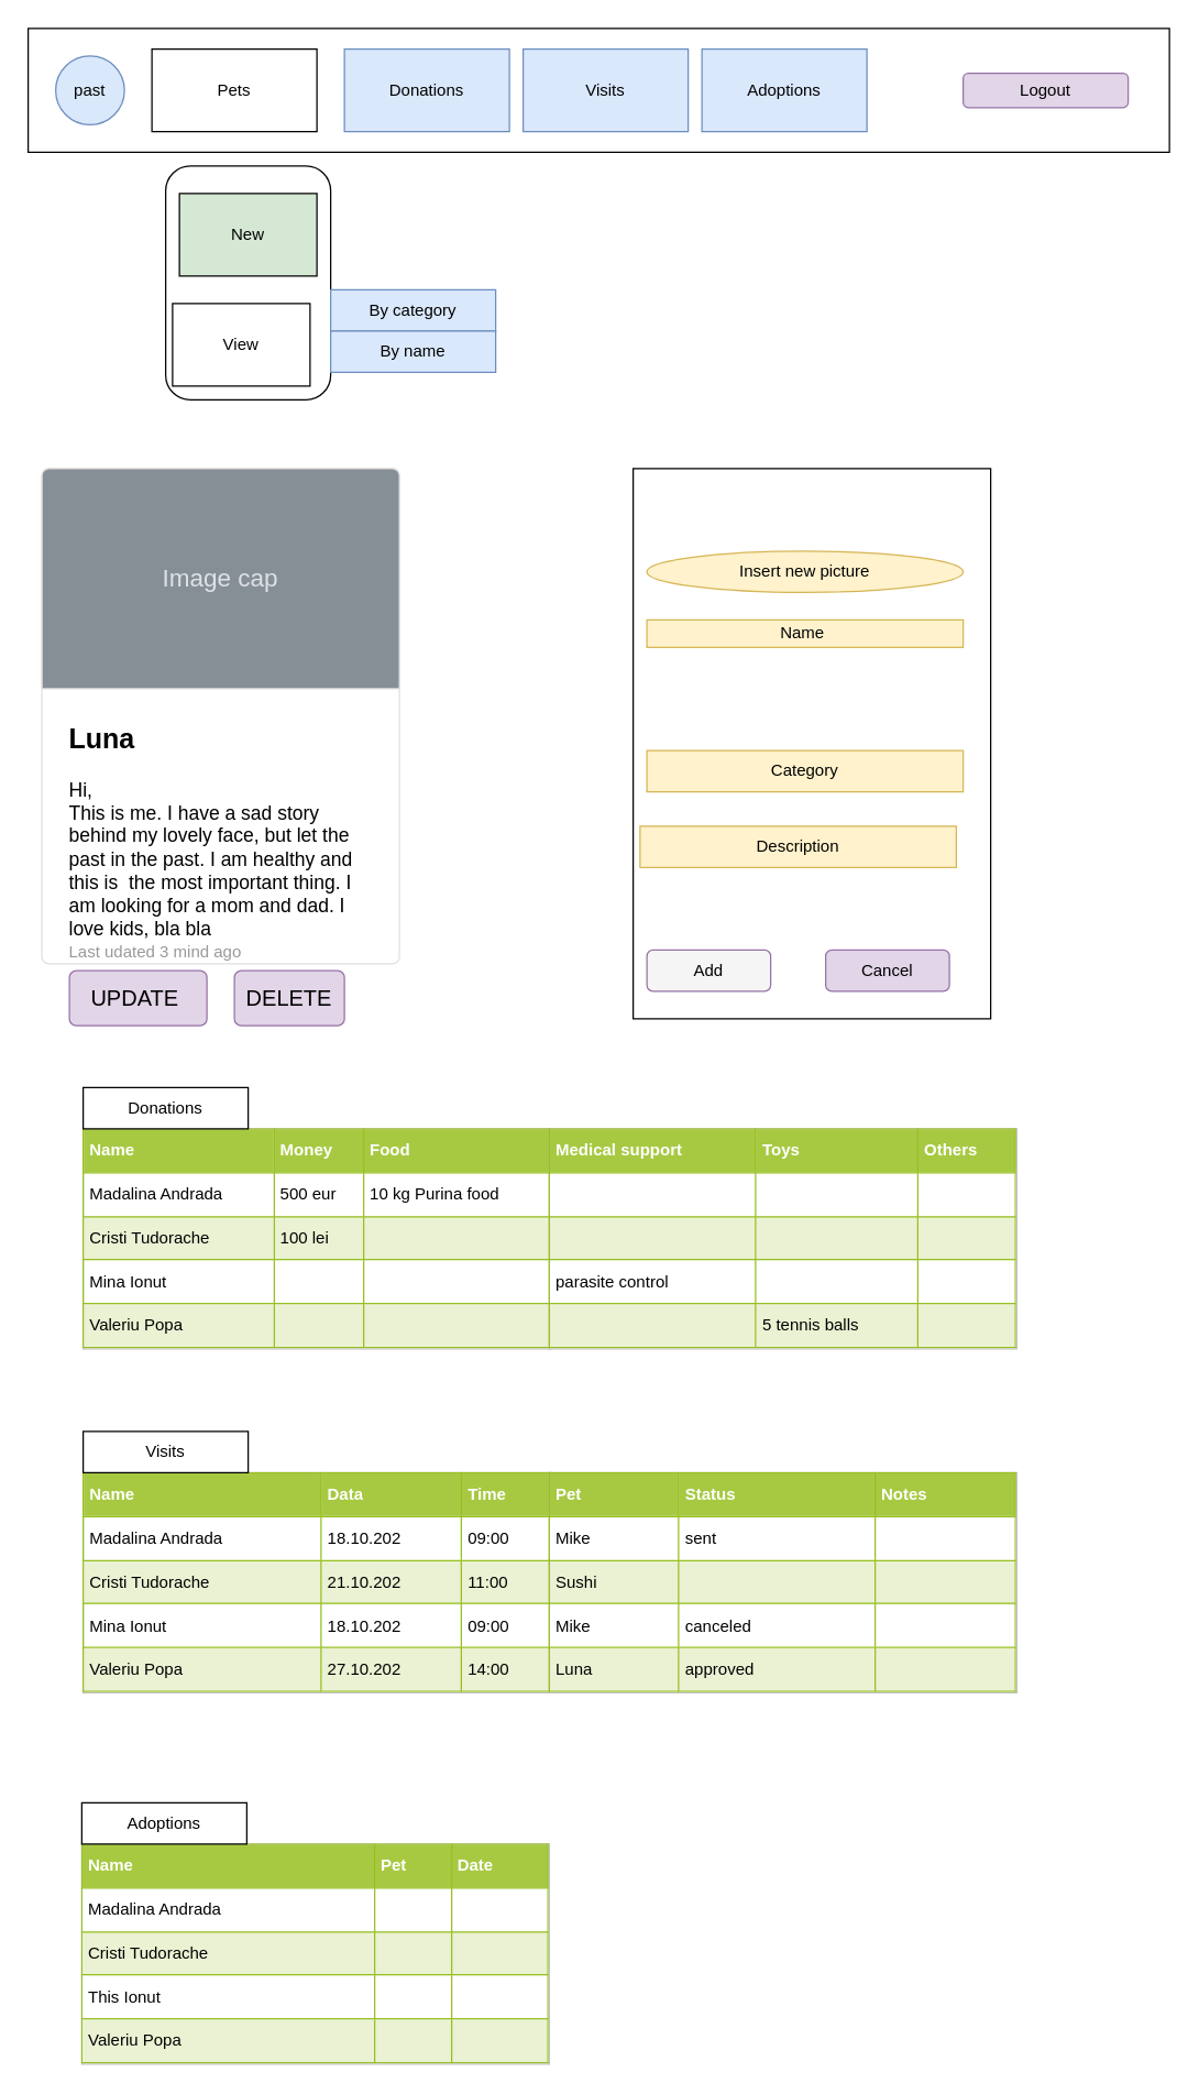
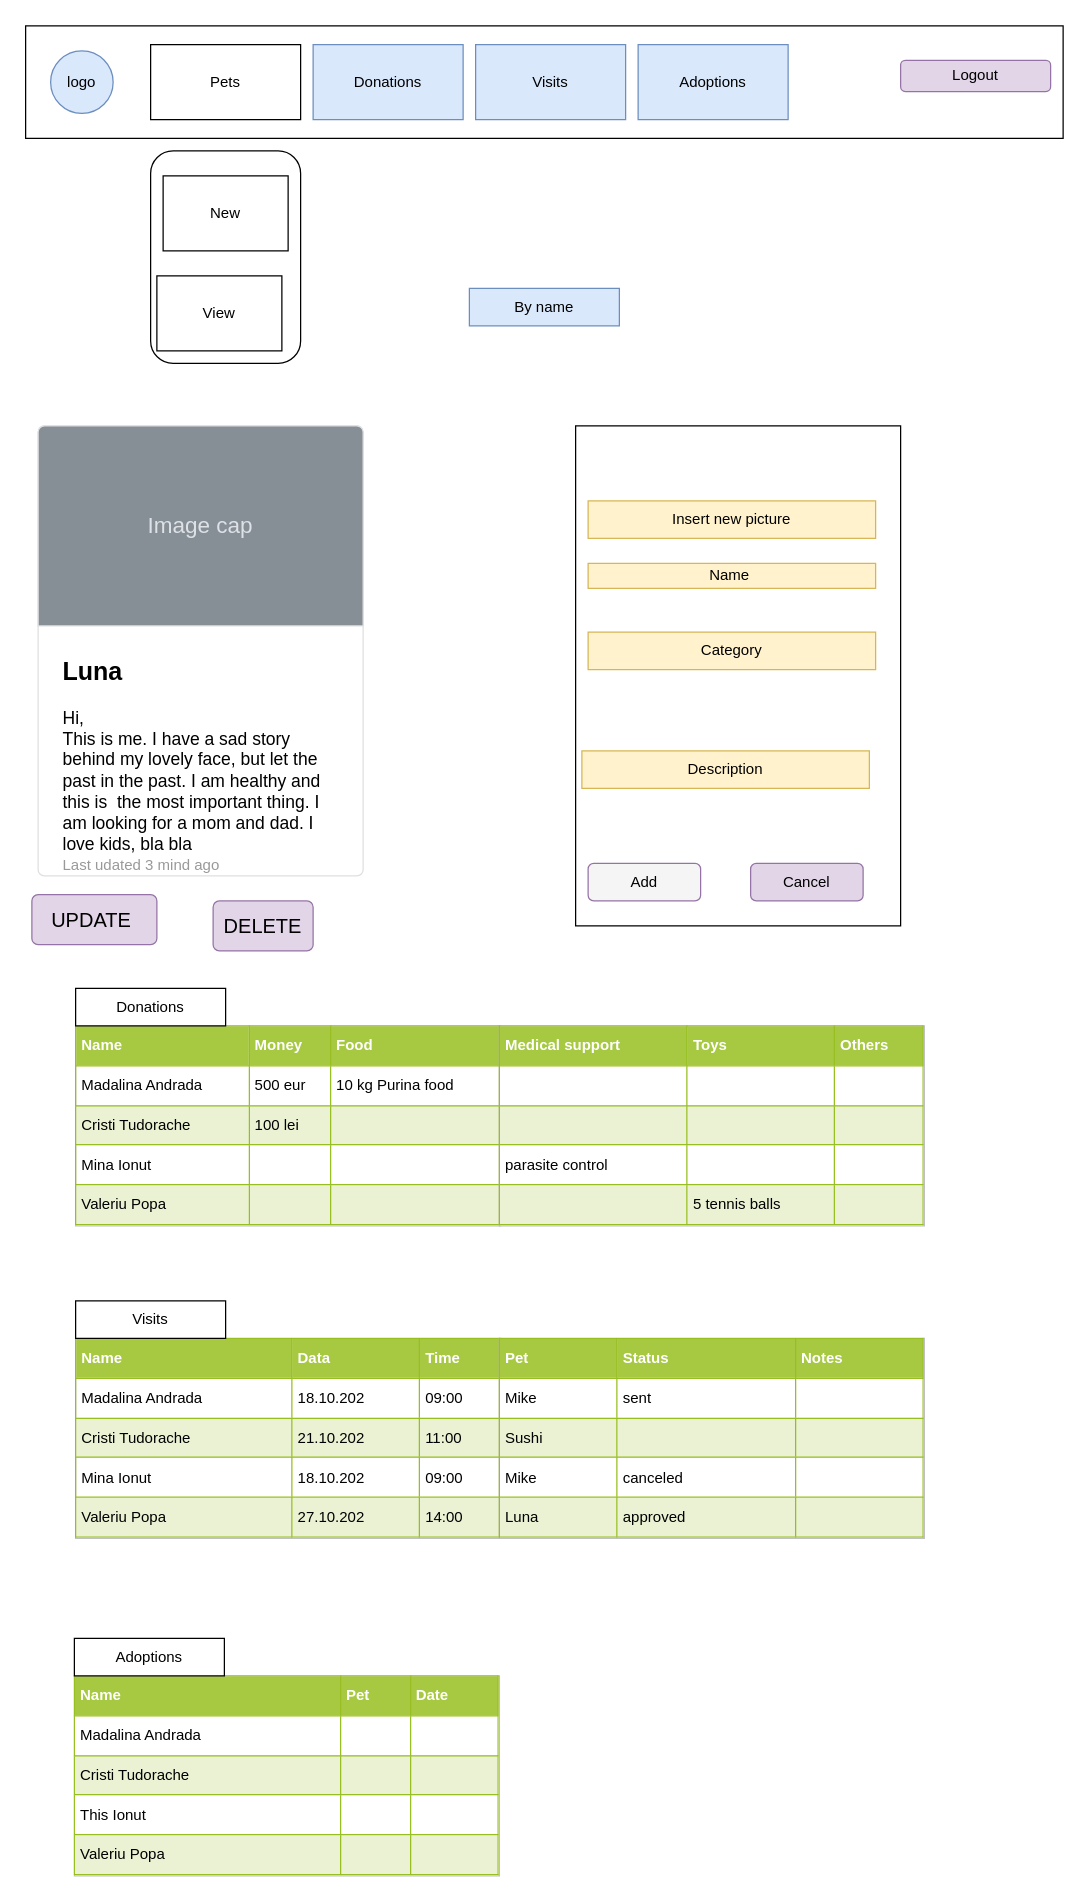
  <mxCell id="0" />
  <mxCell id="1" parent="0" />
  <mxCell id="2" value="" style="rounded=0;whiteSpace=wrap;html=1;" vertex="1" parent="1"><mxGeometry x="20" y="20" width="830" height="90" as="geometry" /></mxCell>
- <mxCell id="3" value="Pets" style="rounded=0;whiteSpace=wrap;html=1;" vertex="1" parent="1"><mxGeometry x="110" y="35" width="120" height="60" as="geometry" /></mxCell>
- <mxCell id="4" value="past" style="ellipse;whiteSpace=wrap;html=1;aspect=fixed;fillColor=#dae8fc;strokeColor=#6c8ebf;" vertex="1" parent="1"><mxGeometry x="40" y="40" width="50" height="50" as="geometry" /></mxCell>
+ <mxCell id="3" value="Pets" style="rounded=0;whiteSpace=wrap;html=1;" vertex="1" parent="1"><mxGeometry x="120" y="35" width="120" height="60" as="geometry" /></mxCell>
+ <mxCell id="4" value="logo" style="ellipse;whiteSpace=wrap;html=1;aspect=fixed;fillColor=#dae8fc;strokeColor=#6c8ebf;" vertex="1" parent="1"><mxGeometry x="40" y="40" width="50" height="50" as="geometry" /></mxCell>
  <mxCell id="5" value="Donations" style="rounded=0;whiteSpace=wrap;html=1;fillColor=#dae8fc;strokeColor=#6c8ebf;" vertex="1" parent="1"><mxGeometry x="250" y="35" width="120" height="60" as="geometry" /></mxCell>
  <mxCell id="6" value="Visits" style="rounded=0;whiteSpace=wrap;html=1;fillColor=#dae8fc;strokeColor=#6c8ebf;" vertex="1" parent="1"><mxGeometry x="380" y="35" width="120" height="60" as="geometry" /></mxCell>
  <mxCell id="7" value="Adoptions" style="rounded=0;whiteSpace=wrap;html=1;fillColor=#dae8fc;strokeColor=#6c8ebf;" vertex="1" parent="1"><mxGeometry x="510" y="35" width="120" height="60" as="geometry" /></mxCell>
- <mxCell id="8" value="Logout" style="rounded=1;whiteSpace=wrap;html=1;fillColor=#e1d5e7;strokeColor=#9673a6;" vertex="1" parent="1"><mxGeometry x="700" y="52.5" width="120" height="25" as="geometry" /></mxCell>
+ <mxCell id="8" value="Logout" style="rounded=1;whiteSpace=wrap;html=1;fillColor=#e1d5e7;strokeColor=#9673a6;" vertex="1" parent="1"><mxGeometry x="720" y="47.5" width="120" height="25" as="geometry" /></mxCell>
  <mxCell id="9" value="" style="rounded=1;whiteSpace=wrap;html=1;" vertex="1" parent="1"><mxGeometry x="120" y="120" width="120" height="170" as="geometry" /></mxCell>
- <mxCell id="10" value="New" style="rounded=0;whiteSpace=wrap;html=1;fillColor=#d5e8d4;" vertex="1" parent="1"><mxGeometry x="130" y="140" width="100" height="60" as="geometry" /></mxCell>
+ <mxCell id="10" value="New" style="rounded=0;whiteSpace=wrap;html=1;" vertex="1" parent="1"><mxGeometry x="130" y="140" width="100" height="60" as="geometry" /></mxCell>
  <mxCell id="11" value="View" style="rounded=0;whiteSpace=wrap;html=1;" vertex="1" parent="1"><mxGeometry x="125" y="220" width="100" height="60" as="geometry" /></mxCell>
- <mxCell id="12" value="By category" style="rounded=0;whiteSpace=wrap;html=1;fillColor=#dae8fc;strokeColor=#6c8ebf;" vertex="1" parent="1"><mxGeometry x="240" y="210" width="120" height="30" as="geometry" /></mxCell>
- <mxCell id="13" value="By name" style="rounded=0;whiteSpace=wrap;html=1;fillColor=#dae8fc;strokeColor=#6c8ebf;" vertex="1" parent="1"><mxGeometry x="240" y="240" width="120" height="30" as="geometry" /></mxCell>
+ <mxCell id="13" value="By name" style="rounded=0;whiteSpace=wrap;html=1;fillColor=#dae8fc;strokeColor=#6c8ebf;" vertex="1" parent="1"><mxGeometry x="375" y="230" width="120" height="30" as="geometry" /></mxCell>
  <mxCell id="14" value="&lt;span style=&quot;font-size: 20px&quot;&gt;&lt;b&gt;Luna&lt;/b&gt;&lt;/span&gt;&lt;br&gt;&lt;br&gt;Hi,&lt;br&gt;This is me. I have a sad story behind my lovely face, but let the past in the past. I am healthy and this is&amp;nbsp; the most important thing. I am looking for a mom and dad. I love kids, bla bla&lt;br&gt;&lt;font color=&quot;#999999&quot; style=&quot;font-size: 12px&quot;&gt;Last udated 3 mind ago&lt;/font&gt;" style="html=1;shadow=0;dashed=0;shape=mxgraph.bootstrap.rrect;rSize=5;strokeColor=#DFDFDF;html=1;whiteSpace=wrap;fillColor=#ffffff;fontColor=#000000;verticalAlign=top;align=left;spacing=20;spacingBottom=0;fontSize=14;spacingTop=160;" vertex="1" parent="1"><mxGeometry x="30" y="340" width="260" height="360" as="geometry" /></mxCell>
  <mxCell id="15" value="Image cap" style="html=1;shadow=0;dashed=0;shape=mxgraph.bootstrap.topButton;rSize=5;perimeter=none;whiteSpace=wrap;fillColor=#868E96;strokeColor=#DFDFDF;fontColor=#DEE2E6;resizeWidth=1;fontSize=18;" vertex="1" parent="14"><mxGeometry width="260" height="160" relative="1" as="geometry" /></mxCell>
- <mxCell id="16" value="UPDATE&amp;nbsp;" style="html=1;shadow=0;dashed=0;shape=mxgraph.bootstrap.rrect;rSize=5;strokeColor=#9673a6;strokeWidth=1;fillColor=#e1d5e7;whiteSpace=wrap;align=center;verticalAlign=middle;spacingLeft=0;fontStyle=0;fontSize=16;spacing=5;" vertex="1" parent="1"><mxGeometry x="50" y="705" width="100" height="40" as="geometry" /></mxCell>
- <mxCell id="17" value="DELETE" style="html=1;shadow=0;dashed=0;shape=mxgraph.bootstrap.rrect;rSize=5;strokeColor=#9673a6;strokeWidth=1;fillColor=#e1d5e7;whiteSpace=wrap;align=center;verticalAlign=middle;spacingLeft=0;fontStyle=0;fontSize=16;spacing=5;" vertex="1" parent="1"><mxGeometry x="170" y="705" width="80" height="40" as="geometry" /></mxCell>
+ <mxCell id="16" value="UPDATE&amp;nbsp;" style="html=1;shadow=0;dashed=0;shape=mxgraph.bootstrap.rrect;rSize=5;strokeColor=#9673a6;strokeWidth=1;fillColor=#e1d5e7;whiteSpace=wrap;align=center;verticalAlign=middle;spacingLeft=0;fontStyle=0;fontSize=16;spacing=5;" vertex="1" parent="1"><mxGeometry x="25" y="715" width="100" height="40" as="geometry" /></mxCell>
+ <mxCell id="17" value="DELETE" style="html=1;shadow=0;dashed=0;shape=mxgraph.bootstrap.rrect;rSize=5;strokeColor=#9673a6;strokeWidth=1;fillColor=#e1d5e7;whiteSpace=wrap;align=center;verticalAlign=middle;spacingLeft=0;fontStyle=0;fontSize=16;spacing=5;" vertex="1" parent="1"><mxGeometry x="170" y="720" width="80" height="40" as="geometry" /></mxCell>
  <mxCell id="18" value="" style="rounded=0;whiteSpace=wrap;html=1;" vertex="1" parent="1"><mxGeometry x="460" y="340" width="260" height="400" as="geometry" /></mxCell>
- <mxCell id="19" value="Insert new picture" style="ellipse;whiteSpace=wrap;html=1;fillColor=#fff2cc;strokeColor=#d6b656;" vertex="1" parent="1"><mxGeometry x="470" y="400" width="230" height="30" as="geometry" /></mxCell>
+ <mxCell id="19" value="Insert new picture" style="rounded=0;whiteSpace=wrap;html=1;fillColor=#fff2cc;strokeColor=#d6b656;" vertex="1" parent="1"><mxGeometry x="470" y="400" width="230" height="30" as="geometry" /></mxCell>
  <mxCell id="20" value="Description" style="rounded=0;whiteSpace=wrap;html=1;fillColor=#fff2cc;strokeColor=#d6b656;" vertex="1" parent="1"><mxGeometry x="465" y="600" width="230" height="30" as="geometry" /></mxCell>
- <mxCell id="21" value="Category" style="rounded=0;whiteSpace=wrap;html=1;fillColor=#fff2cc;strokeColor=#d6b656;" vertex="1" parent="1"><mxGeometry x="470" y="545" width="230" height="30" as="geometry" /></mxCell>
+ <mxCell id="21" value="Category" style="rounded=0;whiteSpace=wrap;html=1;fillColor=#fff2cc;strokeColor=#d6b656;" vertex="1" parent="1"><mxGeometry x="470" y="505" width="230" height="30" as="geometry" /></mxCell>
  <mxCell id="22" value="Name&amp;nbsp;" style="rounded=0;whiteSpace=wrap;html=1;fillColor=#fff2cc;strokeColor=#d6b656;" vertex="1" parent="1"><mxGeometry x="470" y="450" width="230" height="20" as="geometry" /></mxCell>
  <mxCell id="23" value="Add" style="rounded=1;whiteSpace=wrap;html=1;fillColor=#f5f5f5;strokeColor=#9673a6;" vertex="1" parent="1"><mxGeometry x="470" y="690" width="90" height="30" as="geometry" /></mxCell>
  <mxCell id="24" value="Cancel" style="rounded=1;whiteSpace=wrap;html=1;fillColor=#e1d5e7;strokeColor=#9673a6;" vertex="1" parent="1"><mxGeometry x="600" y="690" width="90" height="30" as="geometry" /></mxCell>
  <mxCell id="25" value="&lt;table border=&quot;1&quot; width=&quot;100%&quot; cellpadding=&quot;4&quot; style=&quot;width: 100% ; height: 100% ; border-collapse: collapse&quot;&gt;&lt;tbody&gt;&lt;tr style=&quot;background-color: #a7c942 ; color: #ffffff ; border: 1px solid #98bf21&quot;&gt;&lt;th align=&quot;left&quot;&gt;Name&lt;/th&gt;&lt;th align=&quot;left&quot;&gt;Data&lt;/th&gt;&lt;th align=&quot;left&quot;&gt;Time&lt;/th&gt;&lt;/tr&gt;&lt;tr style=&quot;border: 1px solid #98bf21&quot;&gt;&lt;td&gt;Madalina Andrada&lt;/td&gt;&lt;td&gt;18.10.202&lt;/td&gt;&lt;td&gt;09:00&lt;/td&gt;&lt;/tr&gt;&lt;tr style=&quot;background-color: #eaf2d3 ; border: 1px solid #98bf21&quot;&gt;&lt;td&gt;Cristi Tudorache&lt;/td&gt;&lt;td&gt;21.10.202&lt;/td&gt;&lt;td&gt;11:00&lt;/td&gt;&lt;/tr&gt;&lt;tr style=&quot;border: 1px solid #98bf21&quot;&gt;&lt;td&gt;Mina Ionut&lt;/td&gt;&lt;td&gt;18.10.202&lt;/td&gt;&lt;td&gt;09:00&lt;/td&gt;&lt;/tr&gt;&lt;tr style=&quot;background-color: #eaf2d3 ; border: 1px solid #98bf21&quot;&gt;&lt;td&gt;Valeriu Popa&lt;/td&gt;&lt;td&gt;27.10.202&lt;/td&gt;&lt;td&gt;14:00&lt;/td&gt;&lt;/tr&gt;&lt;/tbody&gt;&lt;/table&gt;" style="text;html=1;strokeColor=#c0c0c0;fillColor=#ffffff;overflow=fill;rounded=0;" vertex="1" parent="1"><mxGeometry x="60" y="1070" width="340" height="160" as="geometry" /></mxCell>
  <mxCell id="26" value="&lt;table border=&quot;1&quot; width=&quot;100%&quot; cellpadding=&quot;4&quot; style=&quot;width: 100% ; height: 100% ; border-collapse: collapse&quot;&gt;&lt;tbody&gt;&lt;tr style=&quot;background-color: #a7c942 ; color: #ffffff ; border: 1px solid #98bf21&quot;&gt;&lt;th align=&quot;left&quot;&gt;Pet&lt;/th&gt;&lt;th align=&quot;left&quot;&gt;Status&lt;/th&gt;&lt;th align=&quot;left&quot;&gt;Notes&lt;/th&gt;&lt;/tr&gt;&lt;tr style=&quot;border: 1px solid #98bf21&quot;&gt;&lt;td&gt;Mike&amp;nbsp;&lt;/td&gt;&lt;td&gt;sent&amp;nbsp;&lt;/td&gt;&lt;td&gt;&lt;/td&gt;&lt;/tr&gt;&lt;tr style=&quot;background-color: #eaf2d3 ; border: 1px solid #98bf21&quot;&gt;&lt;td&gt;Sushi&lt;/td&gt;&lt;td&gt;&lt;span style=&quot;color: rgba(0 , 0 , 0 , 0) ; font-family: monospace ; font-size: 0px ; background-color: rgb(248 , 249 , 250)&quot;&gt;%3CmxGraphModel%3E%3Croot%3E%3CmxCell%20id%3D%220%22%2F%3E%3CmxCell%20id%3D%221%22%20parent%3D%220%22%2F%3E%3CmxCell%20id%3D%222%22%20value%3D%22Success%22%20style%3D%22html%3D1%3Bshadow%3D0%3Bdashed%3D0%3Bshape%3Dmxgraph.bootstrap.rrect%3BrSize%3D5%3BstrokeColor%3Dnone%3BstrokeWidth%3D1%3BfillColor%3D%2333A64C%3BfontColor%3D%23FFFFFF%3BwhiteSpace%3Dwrap%3Balign%3Dcenter%3BverticalAlign%3Dmiddle%3BspacingLeft%3D0%3BfontStyle%3D0%3BfontSize%3D16%3Bspacing%3D5%3B%22%20vertex%3D%221%22%20parent%3D%221%22%3E%3CmxGeometry%20x%3D%22500%22%20y%3D%221050%22%20width%3D%2260%22%20height%3D%2220%22%20as%3D%22geometry%22%2F%3E%3C%2FmxCell%3E%3C%2Froot%3E%3C%2FmxGraphModel%3E&lt;/span&gt;&lt;/td&gt;&lt;td&gt;&lt;br&gt;&lt;/td&gt;&lt;/tr&gt;&lt;tr style=&quot;border: 1px solid #98bf21&quot;&gt;&lt;td&gt;Mike&lt;/td&gt;&lt;td&gt;canceled&lt;/td&gt;&lt;td&gt;&lt;br&gt;&lt;/td&gt;&lt;/tr&gt;&lt;tr style=&quot;background-color: #eaf2d3 ; border: 1px solid #98bf21&quot;&gt;&lt;td&gt;Luna&lt;/td&gt;&lt;td&gt;approved&lt;/td&gt;&lt;td&gt;&lt;br&gt;&lt;/td&gt;&lt;/tr&gt;&lt;/tbody&gt;&lt;/table&gt;" style="text;html=1;strokeColor=#c0c0c0;fillColor=#ffffff;overflow=fill;rounded=0;" vertex="1" parent="1"><mxGeometry x="399" y="1070" width="340" height="160" as="geometry" /></mxCell>
  <mxCell id="27" value="&lt;table border=&quot;1&quot; width=&quot;100%&quot; cellpadding=&quot;4&quot; style=&quot;width: 100% ; height: 100% ; border-collapse: collapse&quot;&gt;&lt;tbody&gt;&lt;tr style=&quot;background-color: #a7c942 ; color: #ffffff ; border: 1px solid #98bf21&quot;&gt;&lt;th align=&quot;left&quot;&gt;Name&lt;/th&gt;&lt;th align=&quot;left&quot;&gt;Money&lt;/th&gt;&lt;th align=&quot;left&quot;&gt;Food&lt;/th&gt;&lt;/tr&gt;&lt;tr style=&quot;border: 1px solid #98bf21&quot;&gt;&lt;td&gt;Madalina Andrada&lt;/td&gt;&lt;td&gt;500 eur&lt;/td&gt;&lt;td&gt;10 kg Purina food&lt;/td&gt;&lt;/tr&gt;&lt;tr style=&quot;background-color: #eaf2d3 ; border: 1px solid #98bf21&quot;&gt;&lt;td&gt;Cristi Tudorache&lt;/td&gt;&lt;td&gt;100 lei&lt;/td&gt;&lt;td&gt;&lt;br&gt;&lt;/td&gt;&lt;/tr&gt;&lt;tr style=&quot;border: 1px solid #98bf21&quot;&gt;&lt;td&gt;Mina Ionut&lt;/td&gt;&lt;td&gt;&lt;/td&gt;&lt;td&gt;&lt;/td&gt;&lt;/tr&gt;&lt;tr style=&quot;background-color: #eaf2d3 ; border: 1px solid #98bf21&quot;&gt;&lt;td&gt;Valeriu Popa&lt;/td&gt;&lt;td&gt;&lt;/td&gt;&lt;td&gt;&lt;br&gt;&lt;/td&gt;&lt;/tr&gt;&lt;/tbody&gt;&lt;/table&gt;" style="text;html=1;strokeColor=#c0c0c0;fillColor=#ffffff;overflow=fill;rounded=0;" vertex="1" parent="1"><mxGeometry x="60" y="820" width="340" height="160" as="geometry" /></mxCell>
  <mxCell id="28" value="&lt;table border=&quot;1&quot; width=&quot;100%&quot; cellpadding=&quot;4&quot; style=&quot;width: 100% ; height: 100% ; border-collapse: collapse&quot;&gt;&lt;tbody&gt;&lt;tr style=&quot;background-color: #a7c942 ; color: #ffffff ; border: 1px solid #98bf21&quot;&gt;&lt;th align=&quot;left&quot;&gt;Medical support&lt;/th&gt;&lt;th align=&quot;left&quot;&gt;Toys&lt;/th&gt;&lt;th align=&quot;left&quot;&gt;Others&lt;/th&gt;&lt;/tr&gt;&lt;tr style=&quot;border: 1px solid #98bf21&quot;&gt;&lt;td&gt;&lt;br&gt;&lt;/td&gt;&lt;td&gt;&lt;br&gt;&lt;/td&gt;&lt;td&gt;&lt;/td&gt;&lt;/tr&gt;&lt;tr style=&quot;background-color: #eaf2d3 ; border: 1px solid #98bf21&quot;&gt;&lt;td&gt;&lt;/td&gt;&lt;td&gt;&lt;span style=&quot;color: rgba(0 , 0 , 0 , 0) ; font-family: monospace ; font-size: 0px ; background-color: rgb(248 , 249 , 250)&quot;&gt;%3CmxGraphModel%3E%3Croot%3E%3CmxCell%20id%3D%220%22%2F%3E%3CmxCell%20id%3D%221%22%20parent%3D%220%22%2F%3E%3CmxCell%20id%3D%222%22%20value%3D%22Success%22%20style%3D%22html%3D1%3Bshadow%3D0%3Bdashed%3D0%3Bshape%3Dmxgraph.bootstrap.rrect%3BrSize%3D5%3BstrokeColor%3Dnone%3BstrokeWidth%3D1%3BfillColor%3D%2333A64C%3BfontColor%3D%23FFFFFF%3BwhiteSpace%3Dwrap%3Balign%3Dcenter%3BverticalAlign%3Dmiddle%3BspacingLeft%3D0%3BfontStyle%3D0%3BfontSize%3D16%3Bspacing%3D5%3B%22%20vertex%3D%221%22%20parent%3D%221%22%3E%3CmxGeometry%20x%3D%22500%22%20y%3D%221050%22%20width%3D%2260%22%20height%3D%2220%22%20as%3D%22geometry%22%2F%3E%3C%2FmxCell%3E%3C%2Froot%3E%3C%2FmxGraphModel%3E&lt;/span&gt;&lt;/td&gt;&lt;td&gt;&lt;br&gt;&lt;/td&gt;&lt;/tr&gt;&lt;tr style=&quot;border: 1px solid #98bf21&quot;&gt;&lt;td&gt;parasite control&amp;nbsp;&lt;/td&gt;&lt;td&gt;&lt;br&gt;&lt;/td&gt;&lt;td&gt;&lt;br&gt;&lt;/td&gt;&lt;/tr&gt;&lt;tr style=&quot;background-color: #eaf2d3 ; border: 1px solid #98bf21&quot;&gt;&lt;td&gt;&lt;/td&gt;&lt;td&gt;5 tennis balls&lt;/td&gt;&lt;td&gt;&lt;br&gt;&lt;/td&gt;&lt;/tr&gt;&lt;/tbody&gt;&lt;/table&gt;" style="text;html=1;strokeColor=#c0c0c0;fillColor=#ffffff;overflow=fill;rounded=0;" vertex="1" parent="1"><mxGeometry x="399" y="820" width="340" height="160" as="geometry" /></mxCell>
  <mxCell id="29" value="Donations" style="rounded=0;whiteSpace=wrap;html=1;" vertex="1" parent="1"><mxGeometry x="60" y="790" width="120" height="30" as="geometry" /></mxCell>
  <mxCell id="30" value="Visits" style="rounded=0;whiteSpace=wrap;html=1;" vertex="1" parent="1"><mxGeometry x="60" y="1040" width="120" height="30" as="geometry" /></mxCell>
  <mxCell id="31" value="&lt;table border=&quot;1&quot; width=&quot;100%&quot; cellpadding=&quot;4&quot; style=&quot;width: 100% ; height: 100% ; border-collapse: collapse&quot;&gt;&lt;tbody&gt;&lt;tr style=&quot;background-color: #a7c942 ; color: #ffffff ; border: 1px solid #98bf21&quot;&gt;&lt;th align=&quot;left&quot;&gt;Name&lt;/th&gt;&lt;th align=&quot;left&quot;&gt;Pet&lt;/th&gt;&lt;th align=&quot;left&quot;&gt;Date&lt;/th&gt;&lt;/tr&gt;&lt;tr style=&quot;border: 1px solid #98bf21&quot;&gt;&lt;td&gt;Madalina Andrada&lt;/td&gt;&lt;td&gt;&lt;/td&gt;&lt;td&gt;&lt;/td&gt;&lt;/tr&gt;&lt;tr style=&quot;background-color: #eaf2d3 ; border: 1px solid #98bf21&quot;&gt;&lt;td&gt;Cristi Tudorache&lt;/td&gt;&lt;td&gt;&lt;/td&gt;&lt;td&gt;&lt;/td&gt;&lt;/tr&gt;&lt;tr style=&quot;border: 1px solid #98bf21&quot;&gt;&lt;td&gt;This Ionut&lt;/td&gt;&lt;td&gt;&lt;/td&gt;&lt;td&gt;&lt;/td&gt;&lt;/tr&gt;&lt;tr style=&quot;background-color: #eaf2d3 ; border: 1px solid #98bf21&quot;&gt;&lt;td&gt;Valeriu Popa&lt;/td&gt;&lt;td&gt;&lt;/td&gt;&lt;td&gt;&lt;br&gt;&lt;/td&gt;&lt;/tr&gt;&lt;/tbody&gt;&lt;/table&gt;" style="text;html=1;strokeColor=#c0c0c0;fillColor=#ffffff;overflow=fill;rounded=0;" vertex="1" parent="1"><mxGeometry x="59" y="1340" width="340" height="160" as="geometry" /></mxCell>
  <mxCell id="32" value="Adoptions" style="rounded=0;whiteSpace=wrap;html=1;" vertex="1" parent="1"><mxGeometry x="59" y="1310" width="120" height="30" as="geometry" /></mxCell>
